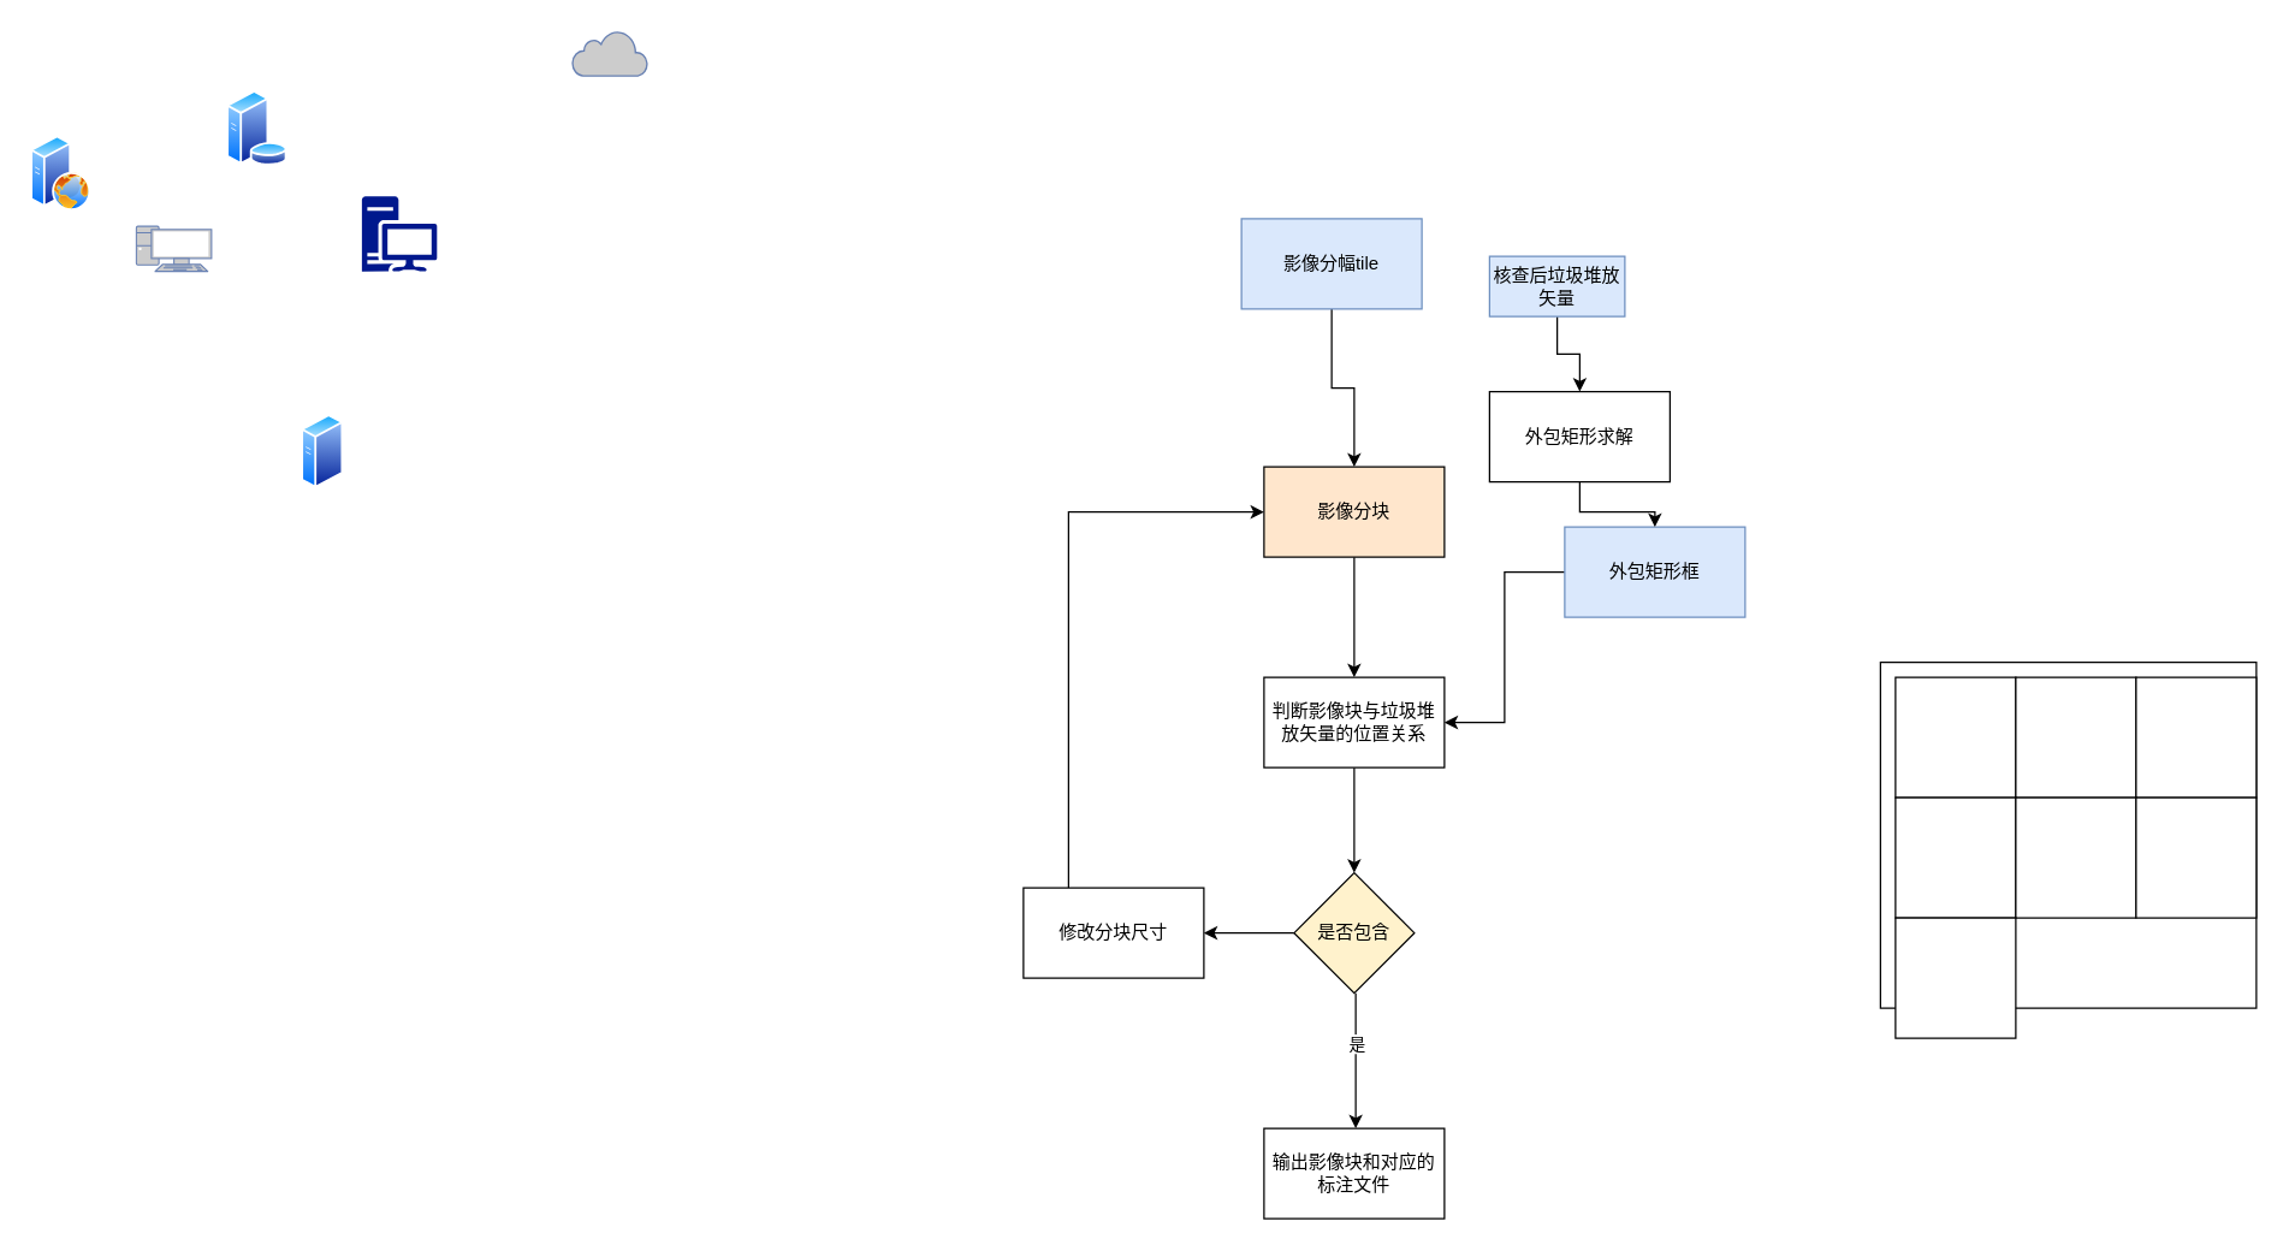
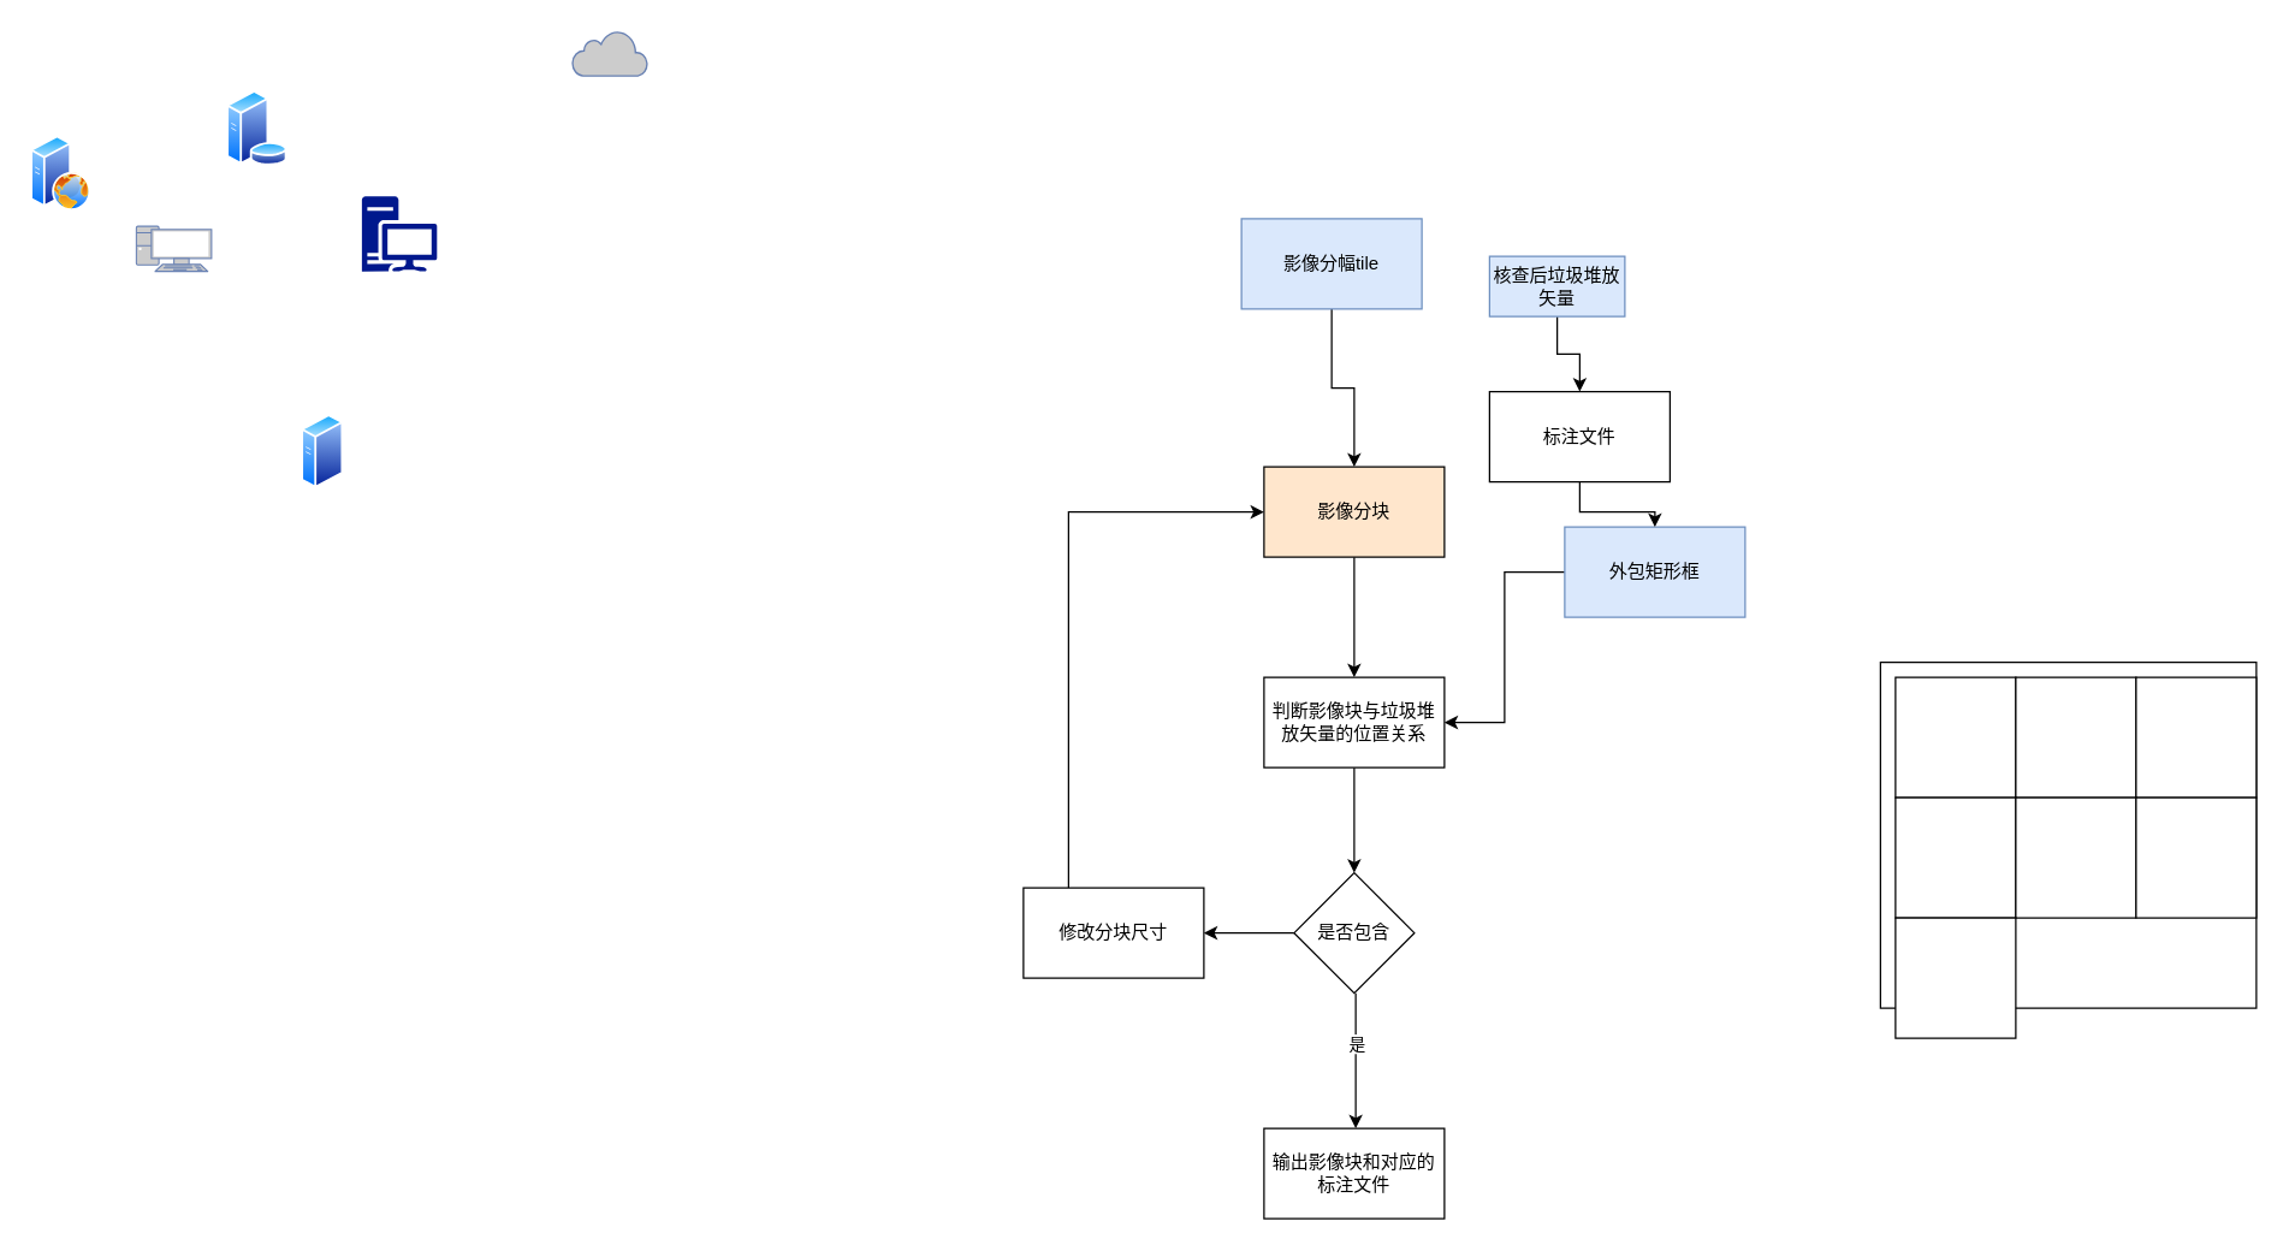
  <mxCell id="0" />
  <mxCell id="1" parent="0" />
  <mxCell id="2" value="" style="html=1;outlineConnect=0;fillColor=#CCCCCC;strokeColor=#6881B3;gradientColor=none;gradientDirection=north;strokeWidth=2;shape=mxgraph.networks.cloud;fontColor=#ffffff;" vertex="1" parent="1"><mxGeometry x="380" y="20" width="50" height="30" as="geometry" /></mxCell>
  <mxCell id="3" value="" style="fontColor=#0066CC;verticalAlign=top;verticalLabelPosition=bottom;labelPosition=center;align=center;html=1;outlineConnect=0;fillColor=#CCCCCC;strokeColor=#6881B3;gradientColor=none;gradientDirection=north;strokeWidth=2;shape=mxgraph.networks.pc;" vertex="1" parent="1"><mxGeometry x="90" y="150" width="50" height="30" as="geometry" /></mxCell>
  <mxCell id="4" value="" style="aspect=fixed;pointerEvents=1;shadow=0;dashed=0;html=1;strokeColor=none;labelPosition=center;verticalLabelPosition=bottom;verticalAlign=top;align=center;fillColor=#00188D;shape=mxgraph.mscae.enterprise.workstation_client" vertex="1" parent="1"><mxGeometry x="240" y="130" width="50" height="50" as="geometry" /></mxCell>
  <mxCell id="5" value="" style="aspect=fixed;perimeter=ellipsePerimeter;html=1;align=center;shadow=0;dashed=0;spacingTop=3;image;image=img/lib/active_directory/web_server.svg;" vertex="1" parent="1"><mxGeometry x="20" y="90" width="40" height="50" as="geometry" /></mxCell>
  <mxCell id="6" value="" style="aspect=fixed;perimeter=ellipsePerimeter;html=1;align=center;shadow=0;dashed=0;spacingTop=3;image;image=img/lib/active_directory/database_server.svg;" vertex="1" parent="1"><mxGeometry x="150" y="60" width="41" height="50" as="geometry" /></mxCell>
  <mxCell id="7" value="" style="aspect=fixed;perimeter=ellipsePerimeter;html=1;align=center;shadow=0;dashed=0;spacingTop=3;image;image=img/lib/active_directory/generic_server.svg;" vertex="1" parent="1"><mxGeometry x="200" y="275" width="28.0" height="50" as="geometry" /></mxCell>
  <mxCell id="8" value="" style="edgeStyle=orthogonalEdgeStyle;rounded=0;orthogonalLoop=1;jettySize=auto;html=1;" edge="1" parent="1" source="9" target="13"><mxGeometry relative="1" as="geometry" /></mxCell>
  <mxCell id="9" value="影像分幅tile" style="rounded=0;whiteSpace=wrap;html=1;fillColor=#dae8fc;strokeColor=#6c8ebf;" vertex="1" parent="1"><mxGeometry x="825" y="145" width="120" height="60" as="geometry" /></mxCell>
  <mxCell id="10" style="edgeStyle=orthogonalEdgeStyle;rounded=0;orthogonalLoop=1;jettySize=auto;html=1;entryX=1;entryY=0.5;entryDx=0;entryDy=0;" edge="1" parent="1" source="11" target="15"><mxGeometry relative="1" as="geometry" /></mxCell>
  <mxCell id="11" value="外包矩形框" style="rounded=0;whiteSpace=wrap;html=1;fillColor=#dae8fc;strokeColor=#6c8ebf;" vertex="1" parent="1"><mxGeometry x="1040" y="350" width="120" height="60" as="geometry" /></mxCell>
  <mxCell id="12" value="" style="edgeStyle=orthogonalEdgeStyle;rounded=0;orthogonalLoop=1;jettySize=auto;html=1;" edge="1" parent="1" source="13" target="15"><mxGeometry relative="1" as="geometry" /></mxCell>
  <mxCell id="13" value="影像分块" style="whiteSpace=wrap;html=1;rounded=0;fillColor=#ffe6cc;" vertex="1" parent="1"><mxGeometry x="840" y="310" width="120" height="60" as="geometry" /></mxCell>
  <mxCell id="14" value="" style="edgeStyle=orthogonalEdgeStyle;rounded=0;orthogonalLoop=1;jettySize=auto;html=1;" edge="1" parent="1" source="15" target="19"><mxGeometry relative="1" as="geometry" /></mxCell>
  <mxCell id="15" value="判断影像块与垃圾堆放矢量的位置关系" style="whiteSpace=wrap;html=1;rounded=0;" vertex="1" parent="1"><mxGeometry x="840" y="450" width="120" height="60" as="geometry" /></mxCell>
  <mxCell id="16" value="" style="edgeStyle=orthogonalEdgeStyle;rounded=0;orthogonalLoop=1;jettySize=auto;html=1;" edge="1" parent="1"><mxGeometry relative="1" as="geometry"><mxPoint x="901" y="660" as="sourcePoint" /><mxPoint x="901" y="750" as="targetPoint" /></mxGeometry></mxCell>
  <mxCell id="17" value="是" style="edgeLabel;html=1;align=center;verticalAlign=middle;resizable=0;points=[];" vertex="1" connectable="0" parent="16"><mxGeometry x="-0.267" relative="1" as="geometry"><mxPoint as="offset" /></mxGeometry></mxCell>
  <mxCell id="18" value="" style="edgeStyle=orthogonalEdgeStyle;rounded=0;orthogonalLoop=1;jettySize=auto;html=1;" edge="1" parent="1" source="19" target="26"><mxGeometry relative="1" as="geometry" /></mxCell>
- <mxCell id="19" value="是否包含" style="rhombus;whiteSpace=wrap;html=1;rounded=0;fillColor=#fff2cc;" vertex="1" parent="1"><mxGeometry x="860" y="580" width="80" height="80" as="geometry" /></mxCell>
+ <mxCell id="19" value="是否包含" style="rhombus;whiteSpace=wrap;html=1;rounded=0;" vertex="1" parent="1"><mxGeometry x="860" y="580" width="80" height="80" as="geometry" /></mxCell>
  <mxCell id="20" value="输出影像块和对应的 标注文件" style="whiteSpace=wrap;html=1;rounded=0;" vertex="1" parent="1"><mxGeometry x="840" y="750" width="120" height="60" as="geometry" /></mxCell>
  <mxCell id="21" value="" style="edgeStyle=orthogonalEdgeStyle;rounded=0;orthogonalLoop=1;jettySize=auto;html=1;" edge="1" parent="1" source="22" target="24"><mxGeometry relative="1" as="geometry" /></mxCell>
  <mxCell id="22" value="&lt;span&gt;核查后垃圾堆放矢量&lt;/span&gt;" style="rounded=0;whiteSpace=wrap;html=1;fillColor=#dae8fc;strokeColor=#6c8ebf;" vertex="1" parent="1"><mxGeometry x="990" y="170" width="90" height="40" as="geometry" /></mxCell>
  <mxCell id="23" style="edgeStyle=orthogonalEdgeStyle;rounded=0;orthogonalLoop=1;jettySize=auto;html=1;" edge="1" parent="1" source="24" target="11"><mxGeometry relative="1" as="geometry" /></mxCell>
- <mxCell id="24" value="外包矩形求解" style="whiteSpace=wrap;html=1;rounded=0;" vertex="1" parent="1"><mxGeometry x="990" y="260" width="120" height="60" as="geometry" /></mxCell>
+ <mxCell id="24" value="标注文件" style="whiteSpace=wrap;html=1;rounded=0;" vertex="1" parent="1"><mxGeometry x="990" y="260" width="120" height="60" as="geometry" /></mxCell>
  <mxCell id="25" style="edgeStyle=orthogonalEdgeStyle;rounded=0;orthogonalLoop=1;jettySize=auto;html=1;entryX=0;entryY=0.5;entryDx=0;entryDy=0;" edge="1" parent="1" source="26" target="13"><mxGeometry relative="1" as="geometry"><Array as="points"><mxPoint x="710" y="340" /></Array></mxGeometry></mxCell>
  <mxCell id="26" value="修改分块尺寸" style="whiteSpace=wrap;html=1;rounded=0;" vertex="1" parent="1"><mxGeometry x="680" y="590" width="120" height="60" as="geometry" /></mxCell>
  <mxCell id="27" value="" style="rounded=0;whiteSpace=wrap;html=1;" vertex="1" parent="1"><mxGeometry x="1250" y="440" width="250" height="230" as="geometry" /></mxCell>
  <mxCell id="28" value="" style="whiteSpace=wrap;html=1;aspect=fixed;" vertex="1" parent="1"><mxGeometry x="1260" y="450" width="80" height="80" as="geometry" /></mxCell>
  <mxCell id="29" value="" style="whiteSpace=wrap;html=1;aspect=fixed;" vertex="1" parent="1"><mxGeometry x="1340" y="450" width="80" height="80" as="geometry" /></mxCell>
  <mxCell id="30" value="" style="whiteSpace=wrap;html=1;aspect=fixed;" vertex="1" parent="1"><mxGeometry x="1420" y="450" width="80" height="80" as="geometry" /></mxCell>
  <mxCell id="31" value="" style="whiteSpace=wrap;html=1;aspect=fixed;" vertex="1" parent="1"><mxGeometry x="1260" y="530" width="80" height="80" as="geometry" /></mxCell>
  <mxCell id="32" value="" style="whiteSpace=wrap;html=1;aspect=fixed;" vertex="1" parent="1"><mxGeometry x="1340" y="530" width="80" height="80" as="geometry" /></mxCell>
  <mxCell id="33" value="" style="whiteSpace=wrap;html=1;aspect=fixed;" vertex="1" parent="1"><mxGeometry x="1420" y="530" width="80" height="80" as="geometry" /></mxCell>
  <mxCell id="34" value="" style="whiteSpace=wrap;html=1;aspect=fixed;" vertex="1" parent="1"><mxGeometry x="1260" y="610" width="80" height="80" as="geometry" /></mxCell>
